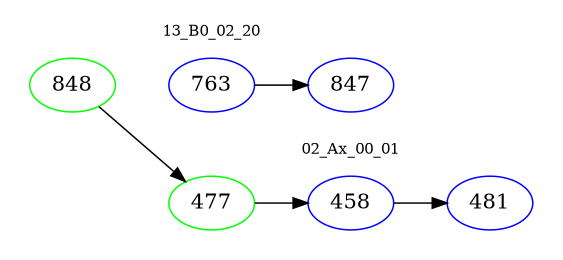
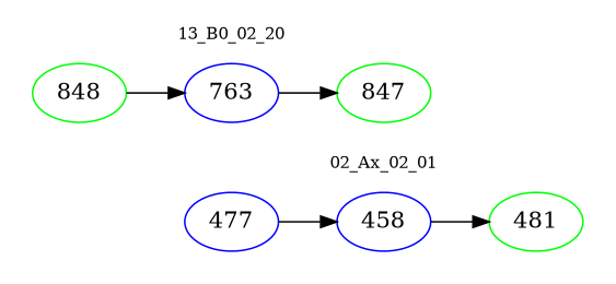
  digraph {
    rankdir=LR
    node [color=green]
    edge [color=black]
-   n1 [label=477]
+   n1 [color=blue label=477]
    n2 [color=blue label=458]
-   n3 [color=blue label=481]
+   n3 [label=481]
    n4 [label=848]
    n5 [color=blue label=763]
-   n6 [color=blue label=847]
+   n6 [label=847]
    subgraph cluster_1 {
      color=white
      fontsize=10
-     label="02_Ax_00_01"
+     label="02_Ax_02_01"
      n1
      n2
      n3
    }
    subgraph cluster_2 {
      color=white
      fontsize=10
      label="13_B0_02_20"
      n4
      n5
      n6
    }
    n1 -> n2
    n2 -> n3
-   n4 -> n1
+   n4 -> n5
    n5 -> n6
  }
